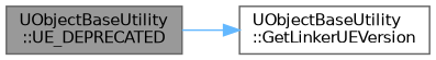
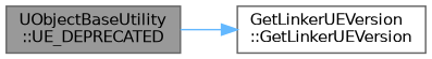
  digraph {
    rankdir=LR
    node [fontname=Helvetica fontsize=10 shape=box style=filled]
    n1 [color=gray40 fillcolor=grey60 fontcolor=black height=0.2 label="UObjectBaseUtility\l::UE_DEPRECATED" width=0.4]
-   n2 [color=grey40 fillcolor=white height=0.2 label="UObjectBaseUtility\l::GetLinkerUEVersion" width=0.4]
+   n2 [color=grey40 fillcolor=white height=0.2 label="GetLinkerUEVersion\l::GetLinkerUEVersion" width=0.4]
    n1 -> n2 [color=steelblue1 fontname=Helvetica fontsize=10 labelfontname=Helvetica labelfontsize=10 style=solid]
  }
